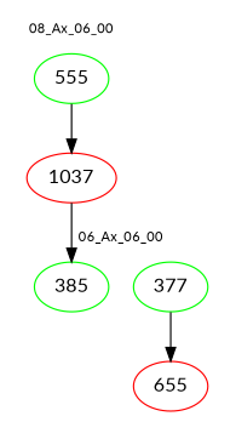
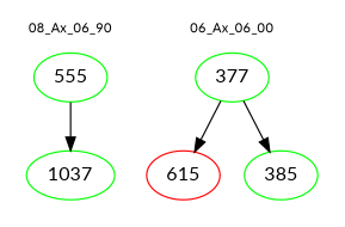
  digraph {
    fontname=Lato
    node [color=green fontname=Lato]
    edge [color=black fontname=Lato]
    n1 [label=555]
-   n2 [color=red label=1037]
+   n2 [label=1037]
    n3 [label=377]
-   n4 [color=red label=655]
+   n4 [color=red label=615]
    n5 [label=385]
    subgraph cluster_1 {
      color=white
      fontsize=10
-     label="08_Ax_06_00"
+     label="08_Ax_06_90"
      n1
      n2
    }
    subgraph cluster_2 {
      color=white
      fontsize=10
      label="06_Ax_06_00"
      n3
      n4
      n5
    }
    n1 -> n2
    n3 -> n4
-   n2 -> n5
+   n3 -> n5
  }
